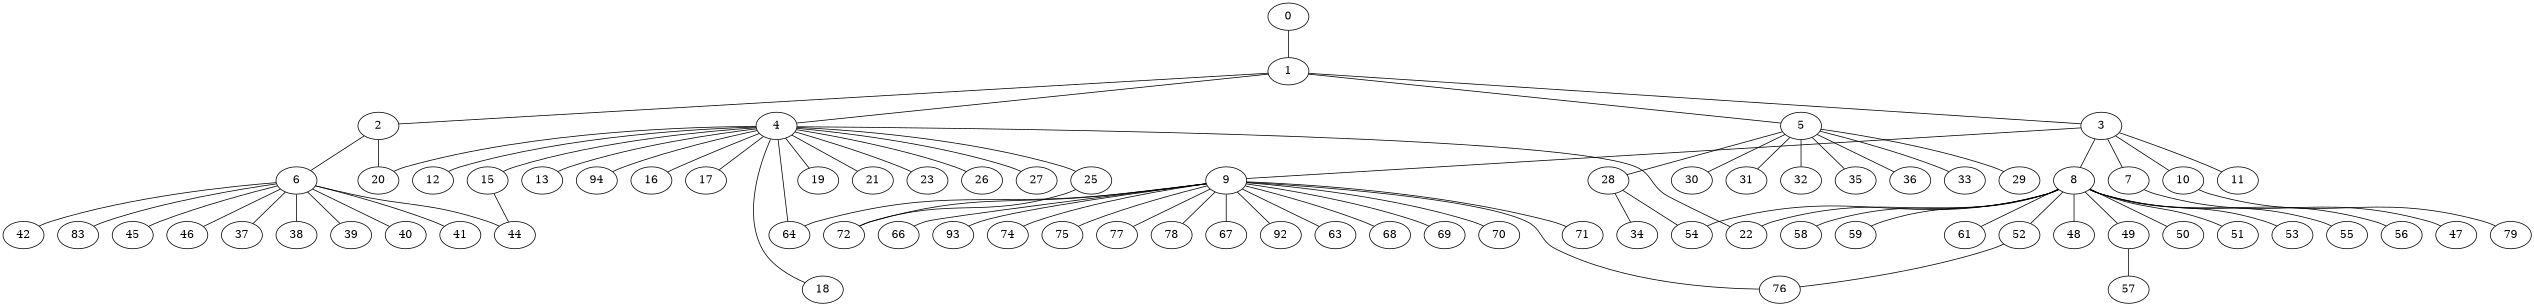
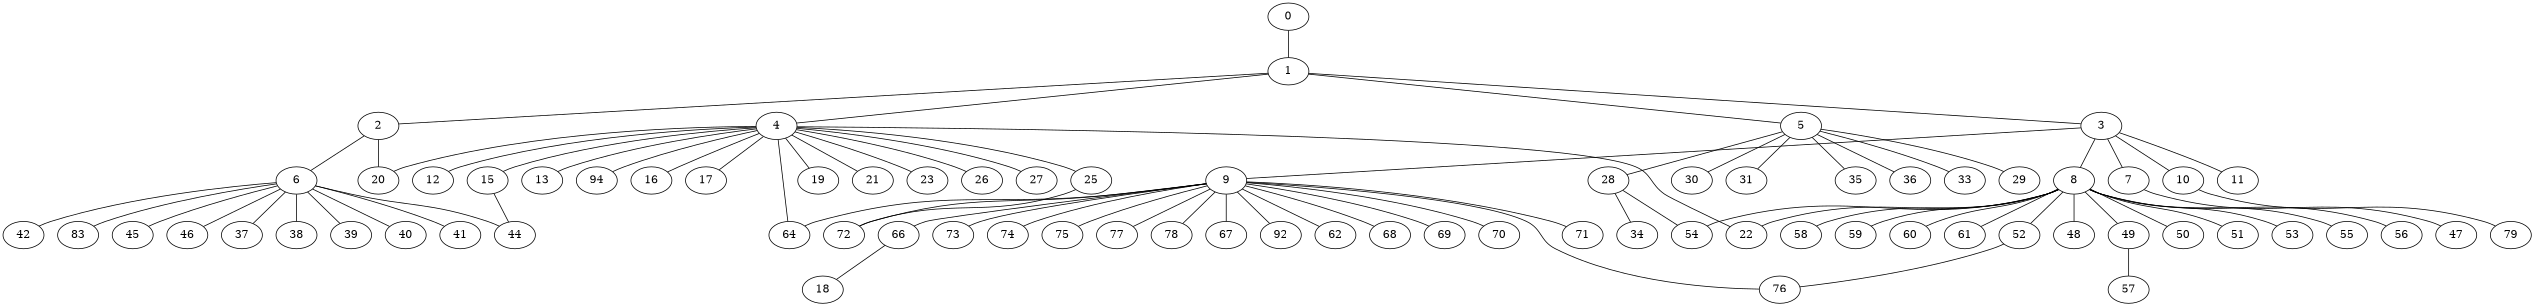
  graph {
    0
    1
    2
    3
    4
    5
    6
    20
    7
    8
    9
    10
    11
    12
    13
    n16 [label=94]
    15
    16
    17
    18
    19
    21
    22
    23
    25
    26
    27
    64
-   32
    35
    36
    33
    28
    29
    30
    31
    37
    38
    39
    40
    41
    42
    n43 [label=83]
    44
    45
    46
    47
    48
    49
    50
    51
    52
    53
    54
    55
    56
    58
    59
+   60
    61
    66
    68
    69
    70
    71
    72
-   73 [label=93]
+   73
    74
    75
    76
    77
    78
    67
    n74 [label=92]
-   63
+   63 [label=62]
    79
    34
    57
    0 -- 1
    1 -- 2
    1 -- 3
    1 -- 4
    1 -- 5
    2 -- 6
    2 -- 20
    3 -- 7
    3 -- 8
    3 -- 9
    3 -- 10
    3 -- 11
    4 -- 20
    4 -- 12
    4 -- 13
    4 -- n16
    4 -- 15
    4 -- 16
    4 -- 17
-   4 -- 18
+   66 -- 18
    4 -- 19
    4 -- 21
    4 -- 22
    4 -- 23
    4 -- 25
    4 -- 26
    4 -- 27
    4 -- 64
-   5 -- 32
    5 -- 35
    5 -- 36
    5 -- 33
    5 -- 28
    5 -- 29
    5 -- 30
    5 -- 31
    6 -- 37
    6 -- 38
    6 -- 39
    6 -- 40
    6 -- 41
    6 -- 42
    6 -- n43
    6 -- 44
    6 -- 45
    6 -- 46
    7 -- 47
    8 -- 22
    8 -- 48
    8 -- 49
    8 -- 50
    8 -- 51
    8 -- 52
    8 -- 53
    8 -- 54
    8 -- 55
    8 -- 56
    8 -- 58
    8 -- 59
+   8 -- 60
    8 -- 61
    9 -- 64
    9 -- 66
    9 -- 68
    9 -- 69
    9 -- 70
    9 -- 71
    9 -- 72
    9 -- 73
    9 -- 74
    9 -- 75
    9 -- 76
    9 -- 77
    9 -- 78
    9 -- 67
    9 -- n74
    9 -- 63
    10 -- 79
    15 -- 44
    25 -- 72
    28 -- 54
    28 -- 34
    49 -- 57
    52 -- 76
  }
